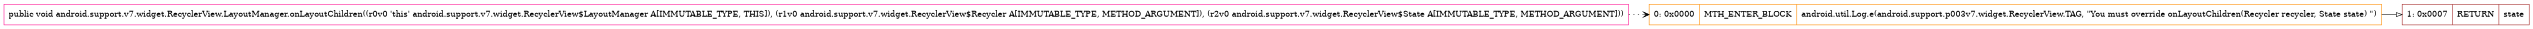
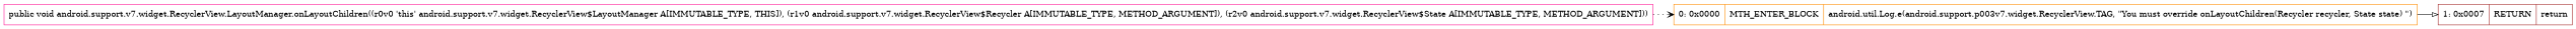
  digraph {
    rankdir=LR
    node [shape=record]
    n1 [label="{0\:\ 0x0000|MTH_ENTER_BLOCK\l|android.util.Log.e(android.support.p003v7.widget.RecyclerView.TAG, \"You must override onLayoutChildren(Recycler recycler, State state) \")\l}" color=darkorange]
-   n2 [label="{1\:\ 0x0007|RETURN\l|state\l}" color=brown]
+   n2 [label="{1\:\ 0x0007|RETURN\l|return\l}" color=brown]
    n3 [label="{public void android.support.v7.widget.RecyclerView.LayoutManager.onLayoutChildren((r0v0 'this' android.support.v7.widget.RecyclerView$LayoutManager A[IMMUTABLE_TYPE, THIS]), (r1v0 android.support.v7.widget.RecyclerView$Recycler A[IMMUTABLE_TYPE, METHOD_ARGUMENT]), (r2v0 android.support.v7.widget.RecyclerView$State A[IMMUTABLE_TYPE, METHOD_ARGUMENT])) }" color=deeppink]
    n1 -> n2 [style=solid arrowhead=onormal]
    n3 -> n1 [style=dotted arrowhead=vee]
  }
